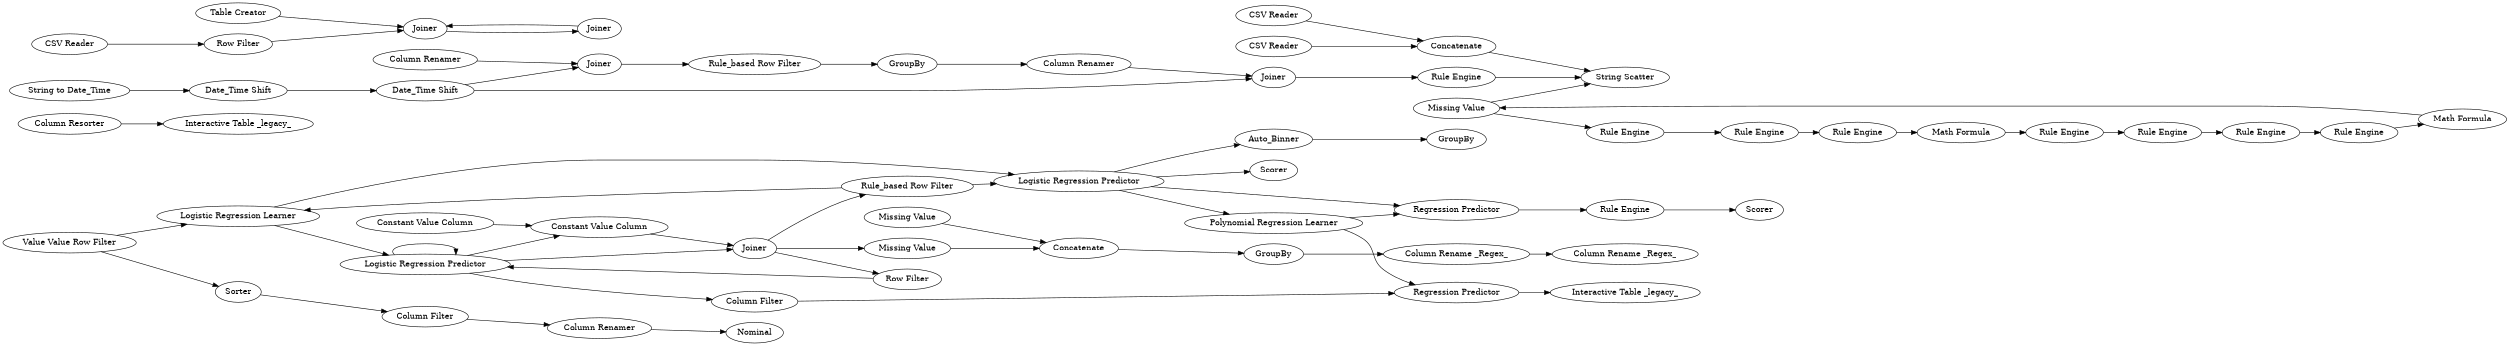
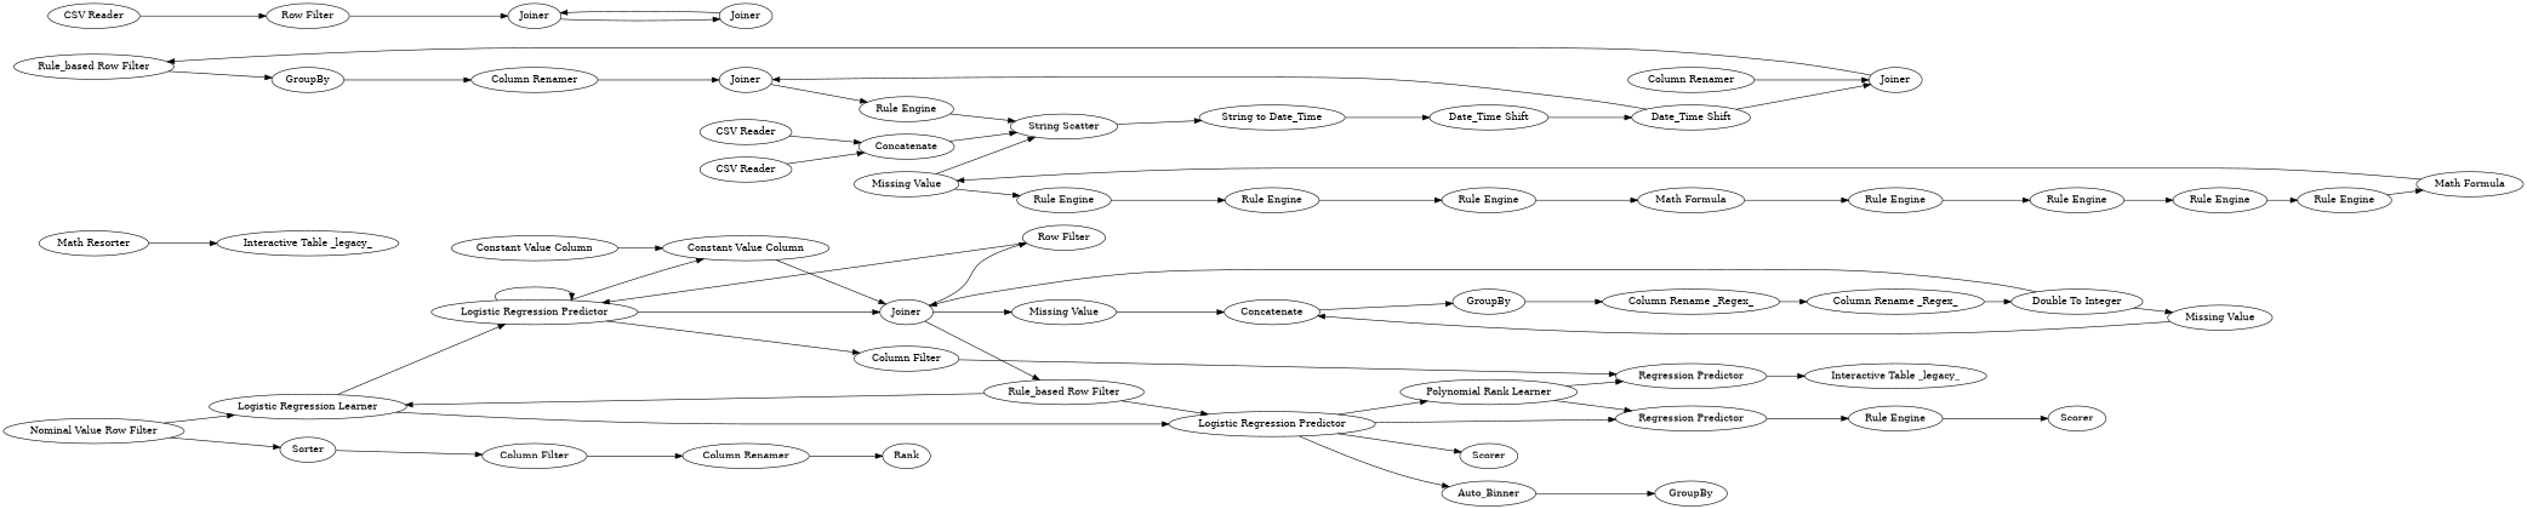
  digraph {
    rankdir=LR
    n1 [label="Logistic Regression Learner"]
    n2 [label="Logistic Regression Predictor"]
    n3 [label="Logistic Regression Predictor"]
    n4 [label="Constant Value Column"]
    n5 [label="Column Filter"]
    n6 [label=Joiner]
-   n7 [label="Polynomial Regression Learner"]
+   n7 [label="Polynomial Rank Learner"]
    n8 [label=Auto_Binner]
    n9 [label="Regression Predictor"]
    n10 [label=Scorer]
-   n11 [label="Value Value Row Filter"]
+   n11 [label="Nominal Value Row Filter"]
    n12 [label=Sorter]
    n13 [label="Regression Predictor"]
    n14 [label="Rule_based Row Filter"]
    n15 [label="Missing Value"]
    n16 [label="Row Filter"]
    n17 [label="Column Renamer"]
-   n18 [label=Nominal]
-   n19 [label="Column Resorter"]
+   n18 [label=Rank]
+   n19 [label="Math Resorter"]
    n20 [label="Interactive Table _legacy_"]
    n21 [label="Rule_based Row Filter"]
    n22 [label=GroupBy]
    n23 [label="Column Renamer"]
    n24 [label=Joiner]
    n25 [label="Constant Value Column"]
    n26 [label="Column Rename _Regex_"]
+   n27 [label="Double To Integer"]
    n28 [label="Missing Value"]
    n29 [label=Concatenate]
-   n30 [label="Table Creator"]
    n31 [label=Joiner]
    n32 [label=Joiner]
    n33 [label=GroupBy]
    n34 [label="Column Rename _Regex_"]
    n35 [label="Rule Engine"]
    n36 [label="Column Filter"]
    n37 [label=GroupBy]
    n38 [label="Rule Engine"]
    n39 [label="String to Date_Time"]
    n40 [label="Date_Time Shift"]
    n41 [label="Date_Time Shift"]
    n42 [label=Joiner]
    n43 [label=Scorer]
    n44 [label="Interactive Table _legacy_"]
    n45 [label="String Scatter"]
    n46 [label=Concatenate]
    n47 [label="Rule Engine"]
    n48 [label="Rule Engine"]
    n49 [label="Rule Engine"]
    n50 [label="Math Formula"]
    n51 [label="Math Formula"]
    n52 [label="Rule Engine"]
    n53 [label="Rule Engine"]
    n54 [label="Rule Engine"]
    n55 [label="CSV Reader"]
    n56 [label="Rule Engine"]
    n57 [label="Missing Value"]
    n58 [label="CSV Reader"]
    n59 [label="Row Filter"]
    n60 [label="Column Renamer"]
    n61 [label="CSV Reader"]
    n1 -> n2
    n1 -> n3
    n2 -> n2
    n2 -> n4
    n2 -> n5
    n2 -> n6
    n3 -> n7
    n3 -> n8
    n3 -> n9
    n3 -> n10
    n4 -> n6
    n5 -> n13
    n6 -> n14
    n6 -> n15
    n6 -> n16
    n7 -> n9
    n7 -> n13
    n8 -> n37
    n9 -> n38
    n11 -> n1
    n11 -> n12
    n12 -> n36
    n13 -> n44
    n14 -> n1
    n14 -> n3
    n15 -> n29
    n16 -> n2
    n17 -> n18
    n19 -> n20
    n21 -> n22
    n22 -> n23
    n23 -> n24
    n24 -> n35
    n25 -> n4
+   n26 -> n27
+   n27 -> n6
+   n27 -> n28
    n28 -> n29
    n29 -> n33
-   n30 -> n31
    n31 -> n32
    n32 -> n31
    n33 -> n34
    n34 -> n26
    n35 -> n45
    n36 -> n17
    n38 -> n43
    n39 -> n40
    n40 -> n41
    n41 -> n24
    n41 -> n42
    n42 -> n21
+   n45 -> n39
    n46 -> n45
    n47 -> n48
    n48 -> n49
    n49 -> n50
    n50 -> n57
    n51 -> n52
    n52 -> n47
    n53 -> n54
    n54 -> n51
    n55 -> n46
    n56 -> n53
    n57 -> n45
    n57 -> n56
    n58 -> n59
    n59 -> n31
    n60 -> n42
    n61 -> n46
  }
